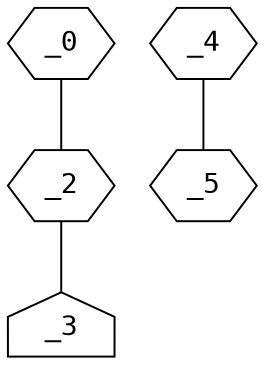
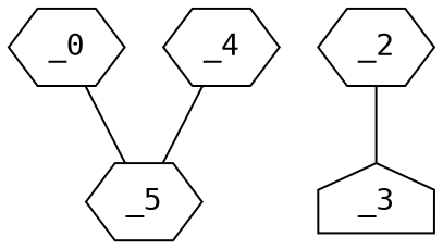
  graph {
    fontname="DejaVu Sans Mono"
    node [fontname="DejaVu Sans Mono" shape=hexagon]
    edge [fontname="DejaVu Sans Mono"]
    _0 [x=0.929112 y=3.18676]
    _2 [x=2.11835 y=0.634311]
    _3 [shape=house x=1.62334 y=3.41004]
    _4 [x=1.18532 y=1.83983]
    _5 [x=2.47348 y=1.67969]
-   _0 -- _2
+   _0 -- _5
    _2 -- _3
    _4 -- _5
  }
